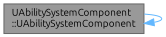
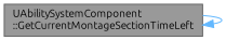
  digraph {
    rankdir=TB
    fontname=Ubuntu
-   n1 [color=gray40 fillcolor=grey60 fontcolor=black fontname=Ubuntu fontsize=10 height=0.2 label="UAbilitySystemComponent\l::UAbilitySystemComponent" shape=box style=filled width=0.4]
+   n1 [color=gray40 fillcolor=grey60 fontcolor=black fontname=Ubuntu fontsize=10 height=0.2 label="UAbilitySystemComponent\l::GetCurrentMontageSectionTimeLeft" shape=box style=filled width=0.4]
    n1 -> n1 [color=steelblue1 fontname=Ubuntu fontsize=10 labelfontname=Helvetica labelfontsize=10 style=solid]
  }
